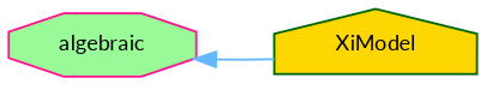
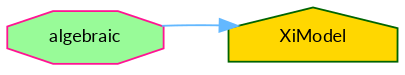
  digraph {
    rankdir=LR
    fontname=Lato
    node [fontname=Lato fontsize=10 style=filled]
    n1 [color=deeppink fillcolor=palegreen fontcolor=black height=0.2 label=algebraic shape=octagon width=0.4]
    n2 [color=darkgreen fillcolor=gold height=0.2 label=XiModel shape=house width=0.4]
-   n1 -> n2 [color=steelblue1 dir=back fontname=Lato fontsize=10 labelfontname=Helvetica labelfontsize=10 style=solid]
+   n2 -> n1 [color=steelblue1 dir=back fontname=Lato fontsize=10 labelfontname=Helvetica labelfontsize=10 style=solid]
  }
